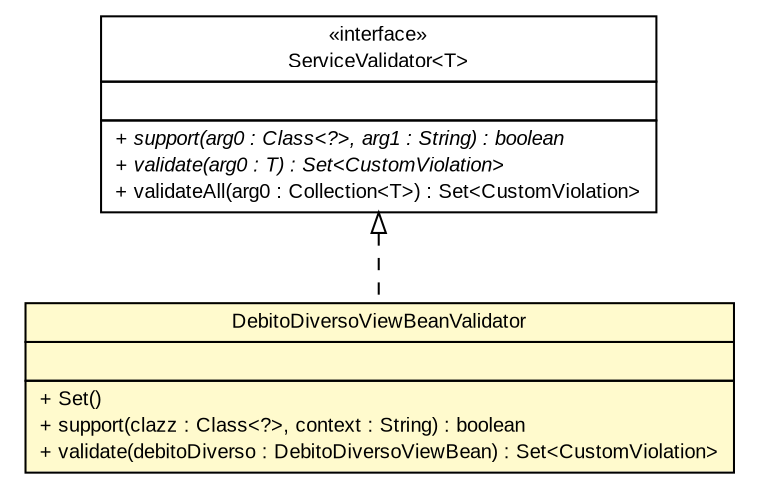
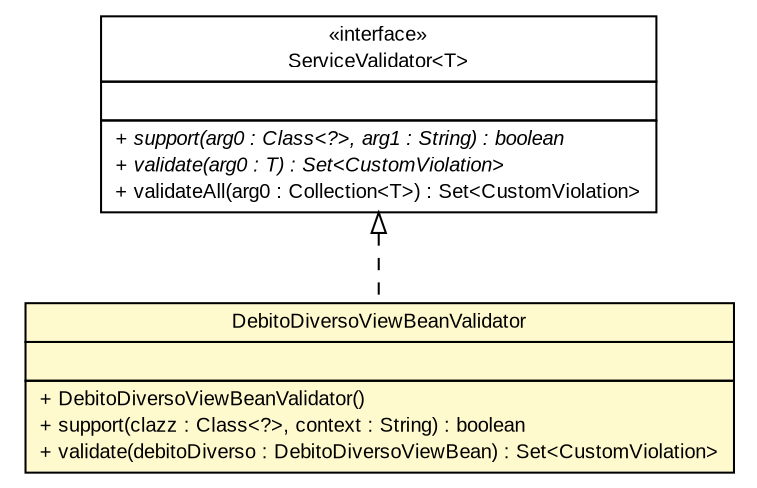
  digraph {
    nodesep=0.25
    ranksep=0.5
    node [fontcolor=black fontname=arial fontsize=10.0 shape=plaintext]
-   n1 [label=<<table title="br.gov.to.sefaz.arr.parametros.managedbean.viewbean.dare.validator.DebitoDiversoViewBeanValidator" border="0" cellborder="1" cellspacing="0" cellpadding="2" port="p" bgcolor="lemonChiffon" href="./DebitoDiversoViewBeanValidator.html"> 		<tr><td><table border="0" cellspacing="0" cellpadding="1"> <tr><td align="center" balign="center"> DebitoDiversoViewBeanValidator </td></tr> 		</table></td></tr> 		<tr><td><table border="0" cellspacing="0" cellpadding="1"> <tr><td align="left" balign="left">  </td></tr> 		</table></td></tr> 		<tr><td><table border="0" cellspacing="0" cellpadding="1"> <tr><td align="left" balign="left"> + Set() </td></tr> <tr><td align="left" balign="left"> + support(clazz : Class&lt;?&gt;, context : String) : boolean </td></tr> <tr><td align="left" balign="left"> + validate(debitoDiverso : DebitoDiversoViewBean) : Set&lt;CustomViolation&gt; </td></tr> 		</table></td></tr> 		</table>>]
+   n1 [label=<<table title="br.gov.to.sefaz.arr.parametros.managedbean.viewbean.dare.validator.DebitoDiversoViewBeanValidator" border="0" cellborder="1" cellspacing="0" cellpadding="2" port="p" bgcolor="lemonChiffon" href="./DebitoDiversoViewBeanValidator.html"> 		<tr><td><table border="0" cellspacing="0" cellpadding="1"> <tr><td align="center" balign="center"> DebitoDiversoViewBeanValidator </td></tr> 		</table></td></tr> 		<tr><td><table border="0" cellspacing="0" cellpadding="1"> <tr><td align="left" balign="left">  </td></tr> 		</table></td></tr> 		<tr><td><table border="0" cellspacing="0" cellpadding="1"> <tr><td align="left" balign="left"> + DebitoDiversoViewBeanValidator() </td></tr> <tr><td align="left" balign="left"> + support(clazz : Class&lt;?&gt;, context : String) : boolean </td></tr> <tr><td align="left" balign="left"> + validate(debitoDiverso : DebitoDiversoViewBean) : Set&lt;CustomViolation&gt; </td></tr> 		</table></td></tr> 		</table>>]
    n2 [label=<<table title="br.gov.to.sefaz.business.service.validation.ServiceValidator" border="0" cellborder="1" cellspacing="0" cellpadding="2" port="p" href="http://java.sun.com/j2se/1.4.2/docs/api/br/gov/to/sefaz/business/service/validation/ServiceValidator.html"> 		<tr><td><table border="0" cellspacing="0" cellpadding="1"> <tr><td align="center" balign="center"> &#171;interface&#187; </td></tr> <tr><td align="center" balign="center"> ServiceValidator&lt;T&gt; </td></tr> 		</table></td></tr> 		<tr><td><table border="0" cellspacing="0" cellpadding="1"> <tr><td align="left" balign="left">  </td></tr> 		</table></td></tr> 		<tr><td><table border="0" cellspacing="0" cellpadding="1"> <tr><td align="left" balign="left"><font face="arial italic" point-size="10.0"> + support(arg0 : Class&lt;?&gt;, arg1 : String) : boolean </font></td></tr> <tr><td align="left" balign="left"><font face="arial italic" point-size="10.0"> + validate(arg0 : T) : Set&lt;CustomViolation&gt; </font></td></tr> <tr><td align="left" balign="left"> + validateAll(arg0 : Collection&lt;T&gt;) : Set&lt;CustomViolation&gt; </td></tr> 		</table></td></tr> 		</table>>]
    n2 -> n1 [arrowtail=empty dir=back fontname=arial fontsize=10 headport=p labelfontname=arial labelfontsize=10 style=dashed tailport=p]
  }
